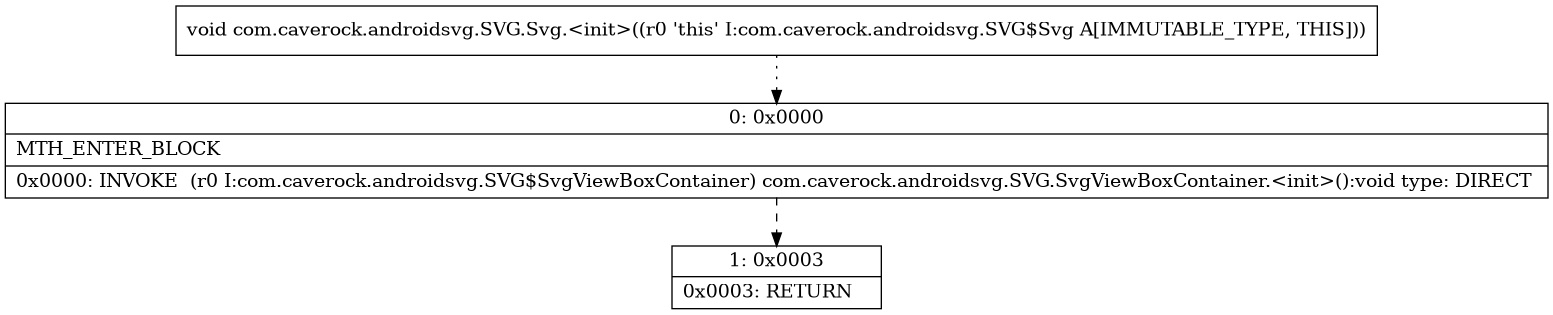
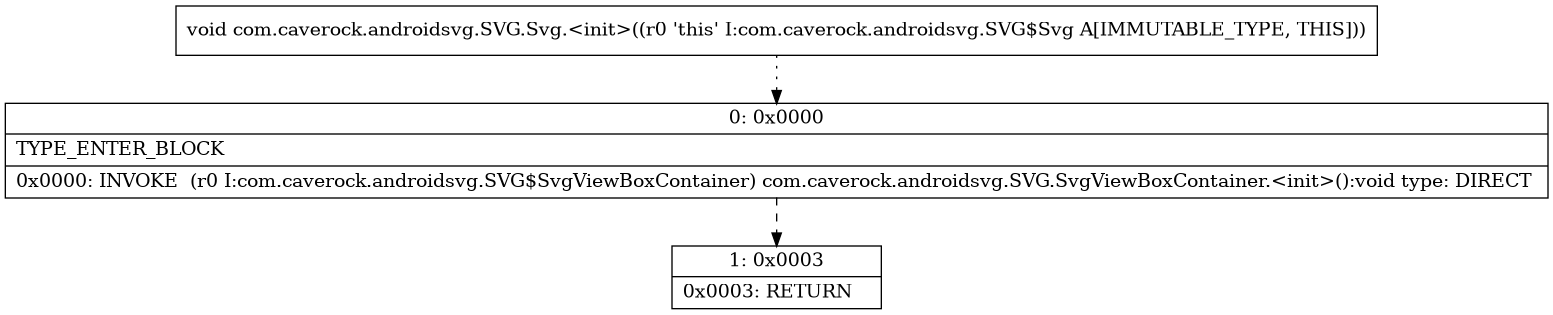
  digraph {
    node [shape=record]
    edge [arrowhead=normal]
-   n1 [label="{0\:\ 0x0000|MTH_ENTER_BLOCK\l|0x0000: INVOKE  (r0 I:com.caverock.androidsvg.SVG$SvgViewBoxContainer) com.caverock.androidsvg.SVG.SvgViewBoxContainer.\<init\>():void type: DIRECT \l}"]
+   n1 [label="{0\:\ 0x0000|TYPE_ENTER_BLOCK\l|0x0000: INVOKE  (r0 I:com.caverock.androidsvg.SVG$SvgViewBoxContainer) com.caverock.androidsvg.SVG.SvgViewBoxContainer.\<init\>():void type: DIRECT \l}"]
    n2 [label="{1\:\ 0x0003|0x0003: RETURN   \l}"]
    n3 [label="{void com.caverock.androidsvg.SVG.Svg.\<init\>((r0 'this' I:com.caverock.androidsvg.SVG$Svg A[IMMUTABLE_TYPE, THIS])) }"]
    n1 -> n2 [style=dashed]
    n3 -> n1 [style=dotted]
  }
